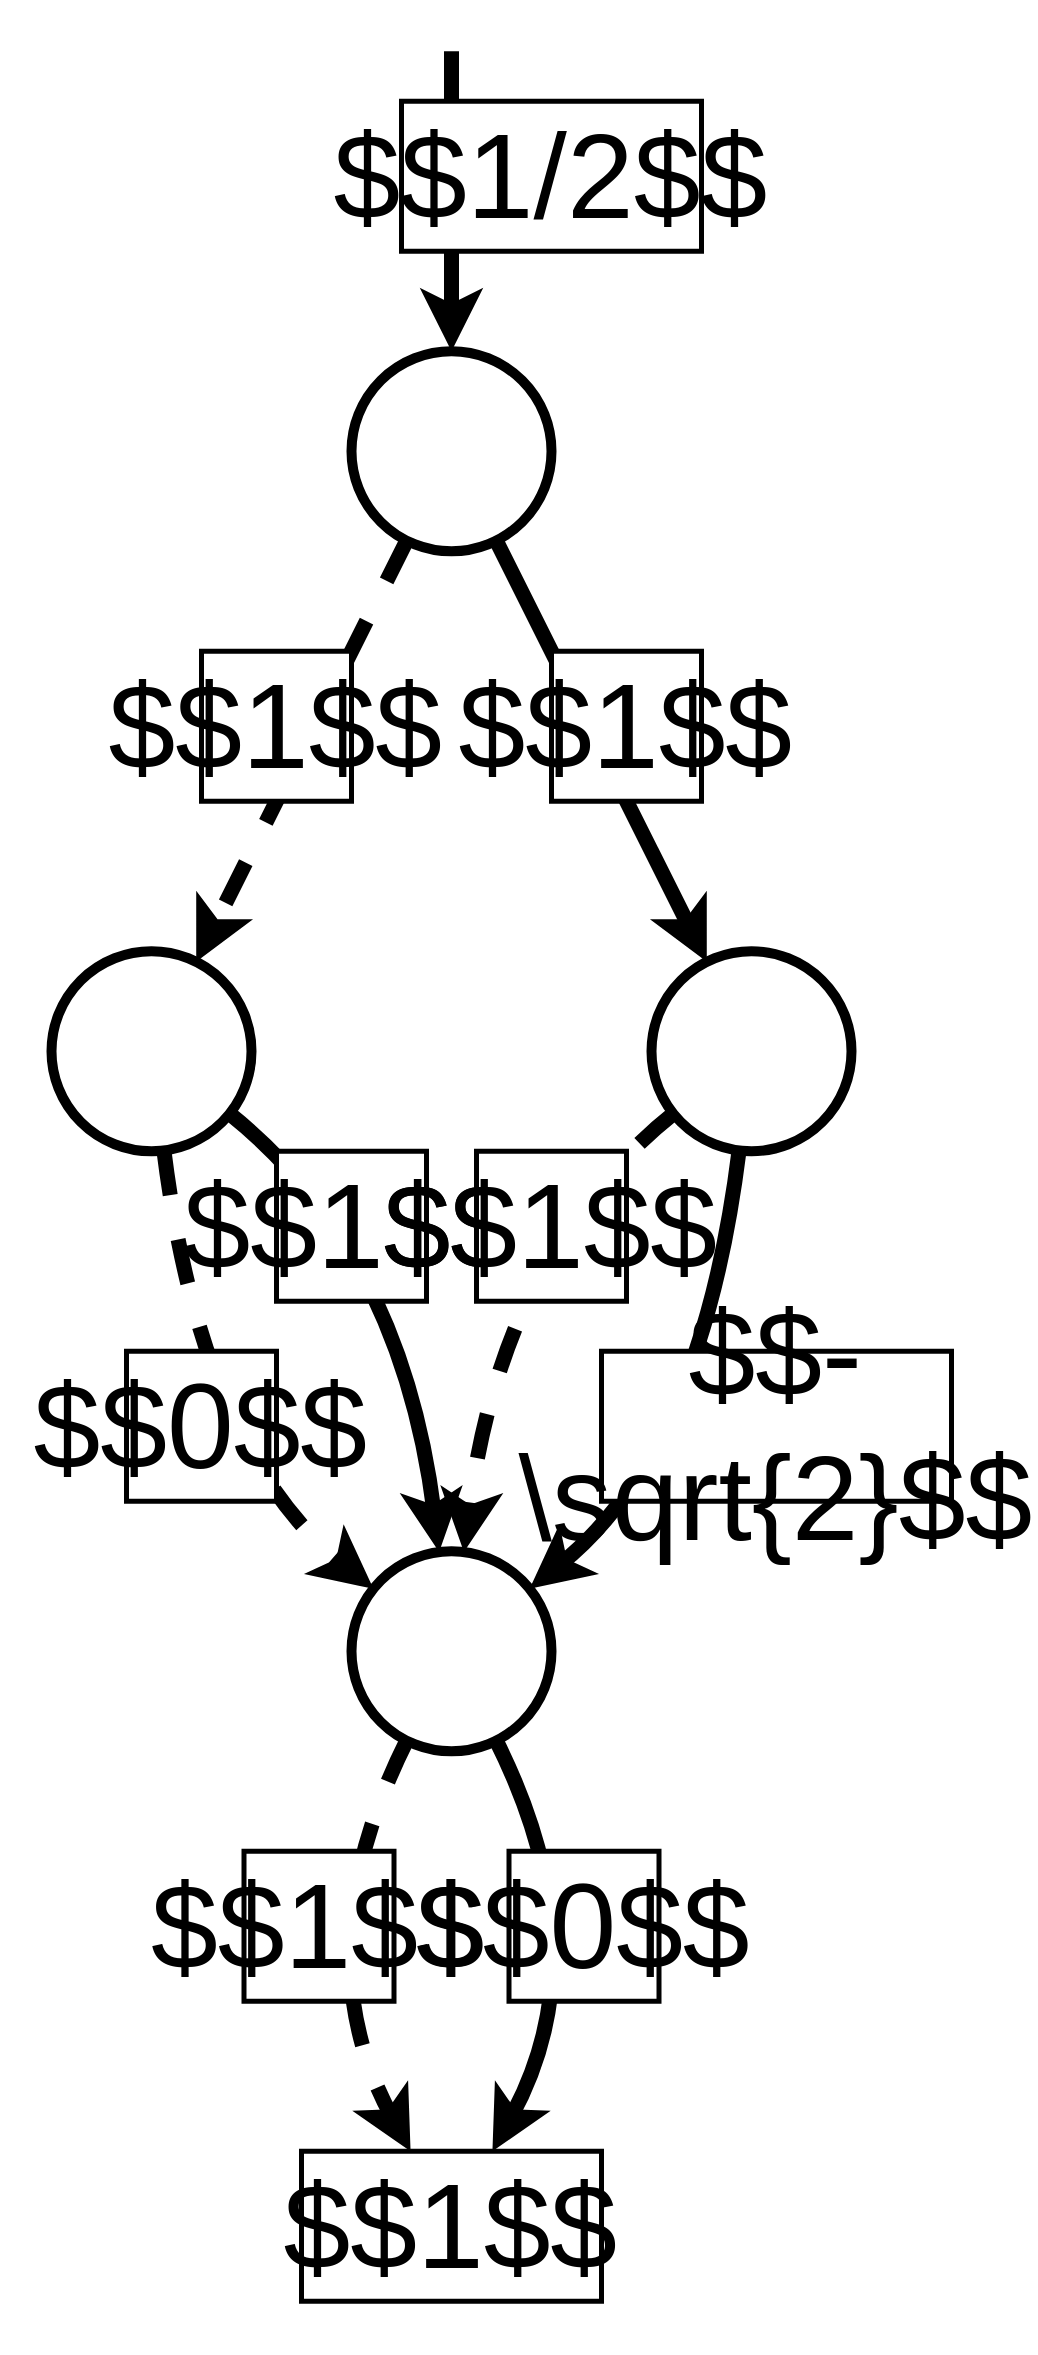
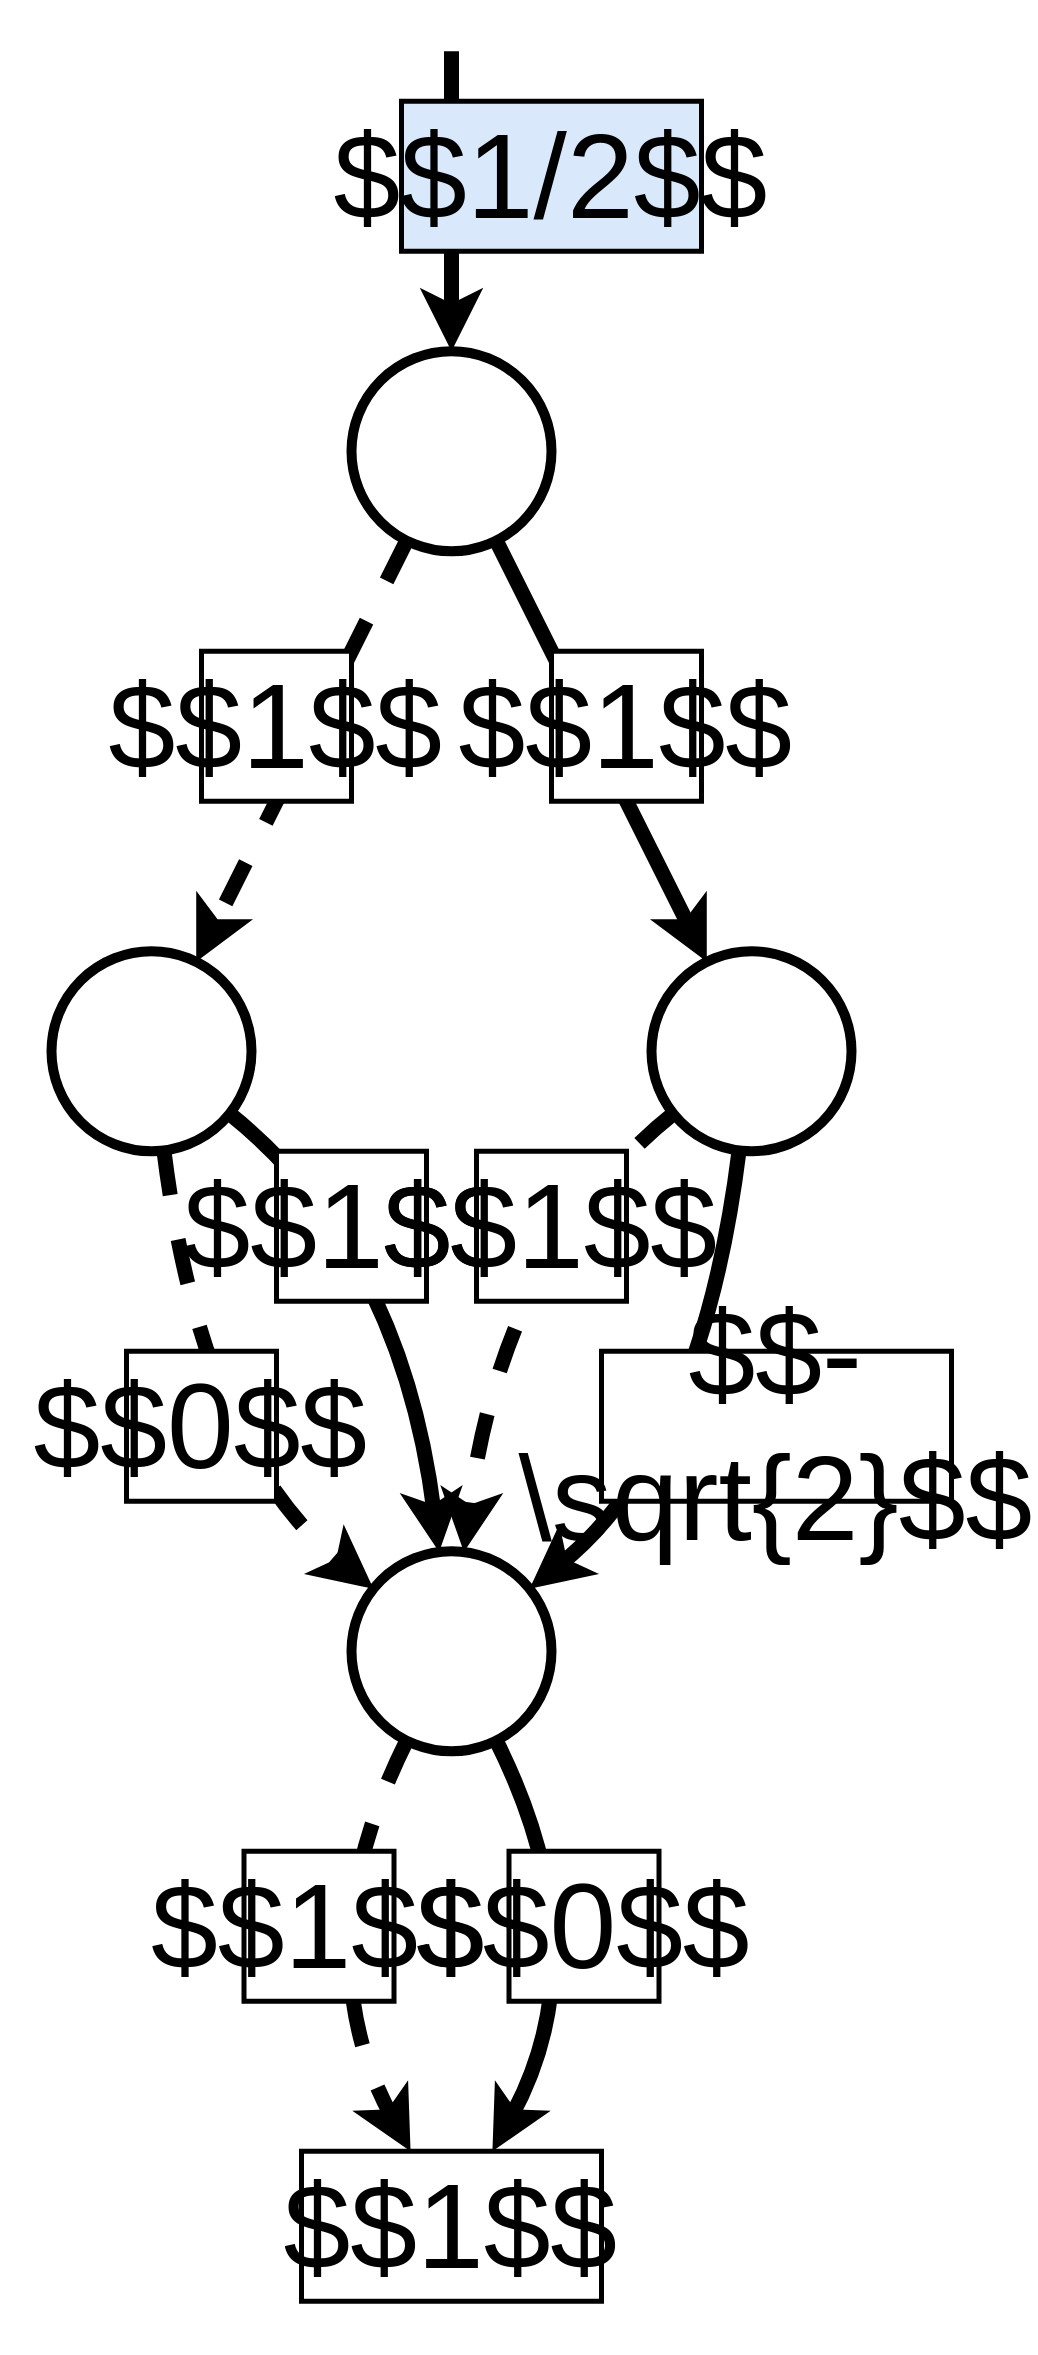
  <mxCell id="0" />
  <mxCell id="1" parent="0" />
  <mxCell id="2" style="rounded=0;orthogonalLoop=1;jettySize=auto;html=1;strokeWidth=6;fontSize=48;" parent="1" source="5" target="11" edge="1"><mxGeometry relative="1" as="geometry" /></mxCell>
  <mxCell id="3" style="edgeStyle=none;rounded=0;orthogonalLoop=1;jettySize=auto;html=1;strokeWidth=6;dashed=1;fontSize=48;" parent="1" source="5" target="8" edge="1"><mxGeometry relative="1" as="geometry" /></mxCell>
  <mxCell id="4" style="edgeStyle=none;curved=1;orthogonalLoop=1;jettySize=auto;html=1;strokeWidth=6;endArrow=none;endFill=0;startArrow=classic;startFill=1;fontSize=48;" parent="1" source="5" edge="1"><mxGeometry relative="1" as="geometry"><mxPoint x="180" y="20" as="targetPoint" /></mxGeometry></mxCell>
  <mxCell id="5" value="" style="ellipse;whiteSpace=wrap;html=1;aspect=fixed;strokeWidth=4;fontSize=48;" parent="1" vertex="1"><mxGeometry x="140" y="140" width="80" height="80" as="geometry" /></mxCell>
  <mxCell id="6" style="edgeStyle=none;orthogonalLoop=1;jettySize=auto;html=1;strokeWidth=6;dashed=1;curved=1;fontSize=48;" parent="1" source="8" target="14" edge="1"><mxGeometry relative="1" as="geometry"><mxPoint x="-2.111" y="554.223" as="targetPoint" /><Array as="points"><mxPoint x="80" y="580" /></Array></mxGeometry></mxCell>
  <mxCell id="7" style="edgeStyle=none;orthogonalLoop=1;jettySize=auto;html=1;strokeWidth=6;curved=1;fontSize=48;" parent="1" source="8" target="14" edge="1"><mxGeometry relative="1" as="geometry"><mxPoint x="122.111" y="554.223" as="targetPoint" /><Array as="points"><mxPoint x="160" y="500" /></Array></mxGeometry></mxCell>
  <mxCell id="8" value="" style="ellipse;whiteSpace=wrap;html=1;aspect=fixed;strokeWidth=4;fontSize=48;" parent="1" vertex="1"><mxGeometry x="20" y="380" width="80" height="80" as="geometry" /></mxCell>
  <mxCell id="9" style="edgeStyle=none;orthogonalLoop=1;jettySize=auto;html=1;strokeWidth=6;dashed=1;curved=1;fontSize=48;" parent="1" source="11" target="14" edge="1"><mxGeometry relative="1" as="geometry"><mxPoint x="317.889" y="554.223" as="targetPoint" /><Array as="points"><mxPoint x="200" y="500" /></Array></mxGeometry></mxCell>
  <mxCell id="10" style="edgeStyle=none;orthogonalLoop=1;jettySize=auto;html=1;strokeWidth=6;curved=1;fontSize=48;" parent="1" source="11" target="14" edge="1"><mxGeometry relative="1" as="geometry"><Array as="points"><mxPoint x="280" y="580" /></Array></mxGeometry></mxCell>
  <mxCell id="11" value="" style="ellipse;whiteSpace=wrap;html=1;aspect=fixed;strokeWidth=4;fontSize=48;" parent="1" vertex="1"><mxGeometry x="260" y="380" width="80" height="80" as="geometry" /></mxCell>
  <mxCell id="12" style="edgeStyle=none;curved=1;orthogonalLoop=1;jettySize=auto;html=1;strokeWidth=6;fontSize=48;startArrow=none;" parent="1" source="14" target="15" edge="1"><mxGeometry relative="1" as="geometry"><Array as="points"><mxPoint x="240" y="780" /></Array><mxPoint x="414.02" y="728.961" as="targetPoint" /></mxGeometry></mxCell>
  <mxCell id="13" style="orthogonalLoop=1;jettySize=auto;html=1;strokeWidth=6;curved=1;dashed=1;fontSize=48;" parent="1" source="14" target="15" edge="1"><mxGeometry relative="1" as="geometry"><mxPoint x="110" y="660" as="targetPoint" /><Array as="points"><mxPoint x="120" y="780" /></Array></mxGeometry></mxCell>
  <mxCell id="14" value="" style="ellipse;whiteSpace=wrap;html=1;aspect=fixed;strokeWidth=4;fontSize=48;" parent="1" vertex="1"><mxGeometry x="140" y="620" width="80" height="80" as="geometry" /></mxCell>
  <mxCell id="15" value="$$1$$" style="rounded=0;whiteSpace=wrap;html=1;strokeWidth=2;fontSize=48;" parent="1" vertex="1"><mxGeometry x="120" y="860" width="120" height="60" as="geometry" /></mxCell>
  <mxCell id="16" value="&lt;span style=&quot;font-size: 48px;&quot;&gt;$$1$$&lt;/span&gt;" style="rounded=0;whiteSpace=wrap;html=1;strokeWidth=2;fontSize=48;" parent="1" vertex="1"><mxGeometry x="80" y="260" width="60" height="60" as="geometry" /></mxCell>
- <mxCell id="17" value="&lt;span style=&quot;font-size: 48px;&quot;&gt;$$1/2$$&lt;/span&gt;" style="rounded=0;whiteSpace=wrap;html=1;strokeWidth=2;fontSize=48;" parent="1" vertex="1"><mxGeometry x="160" y="40" width="120" height="60" as="geometry" /></mxCell>
+ <mxCell id="17" value="&lt;span style=&quot;font-size: 48px;&quot;&gt;$$1/2$$&lt;/span&gt;" style="rounded=0;whiteSpace=wrap;html=1;strokeWidth=2;fontSize=48;fillColor=#dae8fc;" parent="1" vertex="1"><mxGeometry x="160" y="40" width="120" height="60" as="geometry" /></mxCell>
  <mxCell id="18" value="&lt;span style=&quot;font-size: 48px;&quot;&gt;$$1$$&lt;/span&gt;" style="rounded=0;whiteSpace=wrap;html=1;strokeWidth=2;fontSize=48;" parent="1" vertex="1"><mxGeometry x="110" y="460" width="60" height="60" as="geometry" /></mxCell>
  <mxCell id="19" value="&lt;span style=&quot;font-size: 48px;&quot;&gt;$$0$$&lt;/span&gt;" style="rounded=0;whiteSpace=wrap;html=1;strokeWidth=2;fontSize=48;" parent="1" vertex="1"><mxGeometry x="50" y="540" width="60" height="60" as="geometry" /></mxCell>
  <mxCell id="20" value="&lt;span style=&quot;font-size: 48px;&quot;&gt;$$1$$&lt;/span&gt;" style="rounded=0;whiteSpace=wrap;html=1;strokeWidth=2;fontSize=48;" parent="1" vertex="1"><mxGeometry x="220" y="260" width="60" height="60" as="geometry" /></mxCell>
  <mxCell id="21" value="&lt;span style=&quot;font-size: 48px;&quot;&gt;$$-\sqrt{2}$$&lt;/span&gt;" style="rounded=0;whiteSpace=wrap;html=1;strokeWidth=2;fontSize=48;" parent="1" vertex="1"><mxGeometry x="240" y="540" width="140" height="60" as="geometry" /></mxCell>
  <mxCell id="22" value="&lt;span style=&quot;font-size: 48px;&quot;&gt;$$1$$&lt;/span&gt;" style="rounded=0;whiteSpace=wrap;html=1;strokeWidth=2;fontSize=48;" parent="1" vertex="1"><mxGeometry x="190" y="460" width="60" height="60" as="geometry" /></mxCell>
  <mxCell id="23" value="&lt;span style=&quot;font-size: 48px;&quot;&gt;$$0$$&lt;/span&gt;" style="rounded=0;whiteSpace=wrap;html=1;strokeWidth=2;fontSize=48;" parent="1" vertex="1"><mxGeometry x="203" y="740" width="60" height="60" as="geometry" /></mxCell>
  <mxCell id="24" value="&lt;span style=&quot;font-size: 48px;&quot;&gt;$$1$$&lt;/span&gt;" style="rounded=0;whiteSpace=wrap;html=1;strokeWidth=2;fontSize=48;" parent="1" vertex="1"><mxGeometry x="97" y="740" width="60" height="60" as="geometry" /></mxCell>
